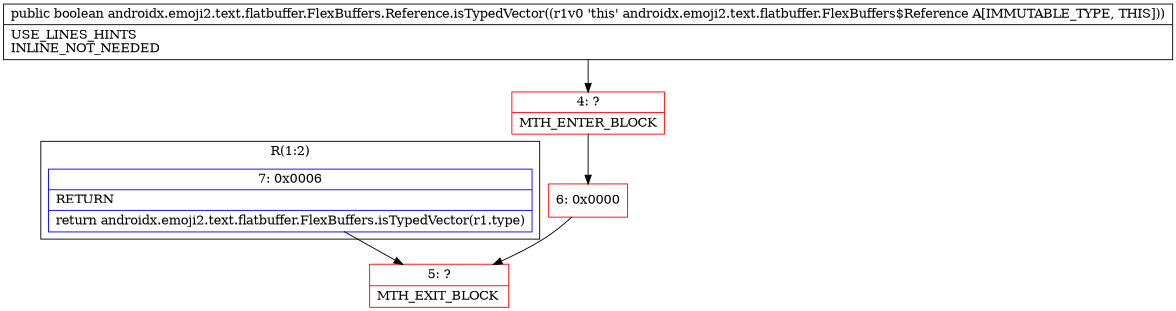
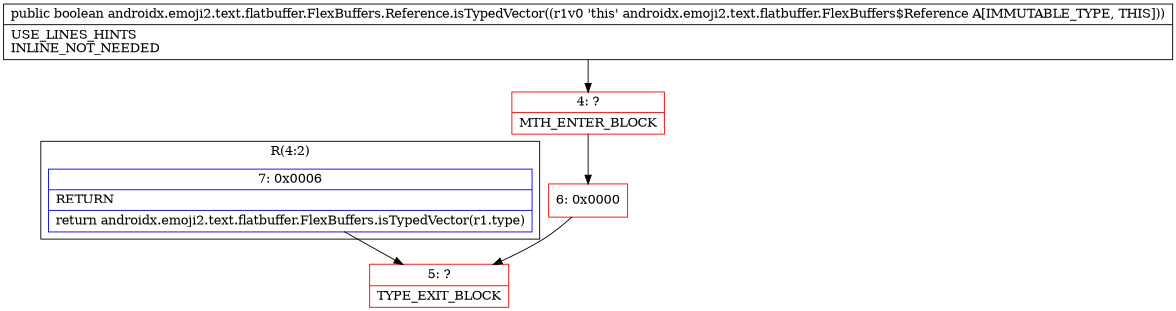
  digraph {
    node [color=red shape=record]
    n1 [color=blue label="{7\:\ 0x0006|RETURN\l|return androidx.emoji2.text.flatbuffer.FlexBuffers.isTypedVector(r1.type)\l}"]
-   n2 [label="{5\:\ ?|MTH_EXIT_BLOCK\l}"]
+   n2 [label="{5\:\ ?|TYPE_EXIT_BLOCK\l}"]
    n3 [label="{4\:\ ?|MTH_ENTER_BLOCK\l}"]
    n4 [label="{6\:\ 0x0000}"]
    n5 [label="{public boolean androidx.emoji2.text.flatbuffer.FlexBuffers.Reference.isTypedVector((r1v0 'this' androidx.emoji2.text.flatbuffer.FlexBuffers$Reference A[IMMUTABLE_TYPE, THIS]))  | USE_LINES_HINTS\lINLINE_NOT_NEEDED\l}" color=""]
    subgraph cluster_1 {
-     label="R(1:2)"
+     label="R(4:2)"
      n1
    }
    n1 -> n2
    n3 -> n4
    n4 -> n2
    n5 -> n3
  }
